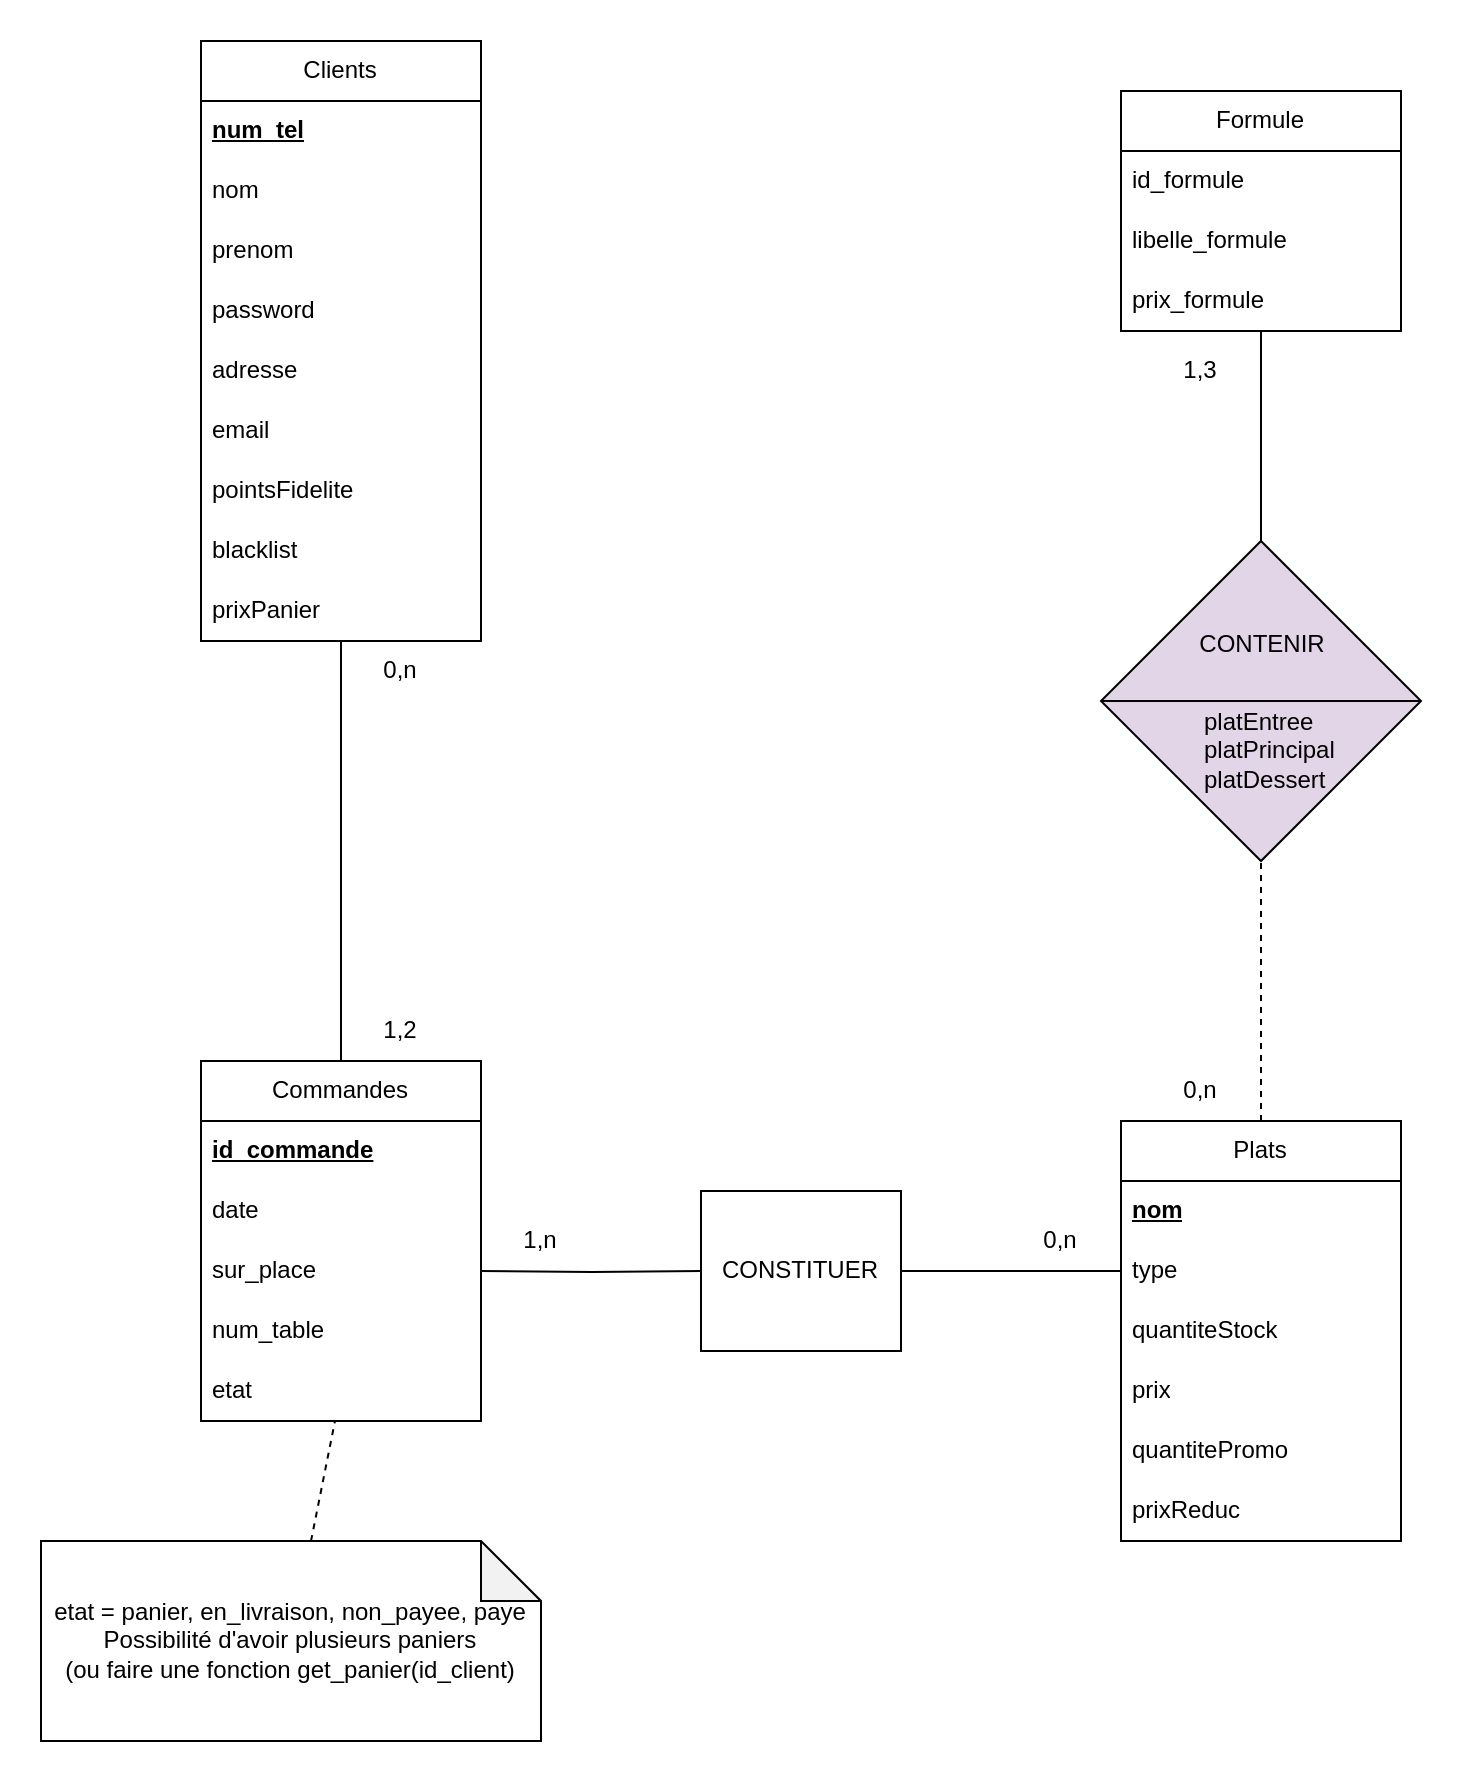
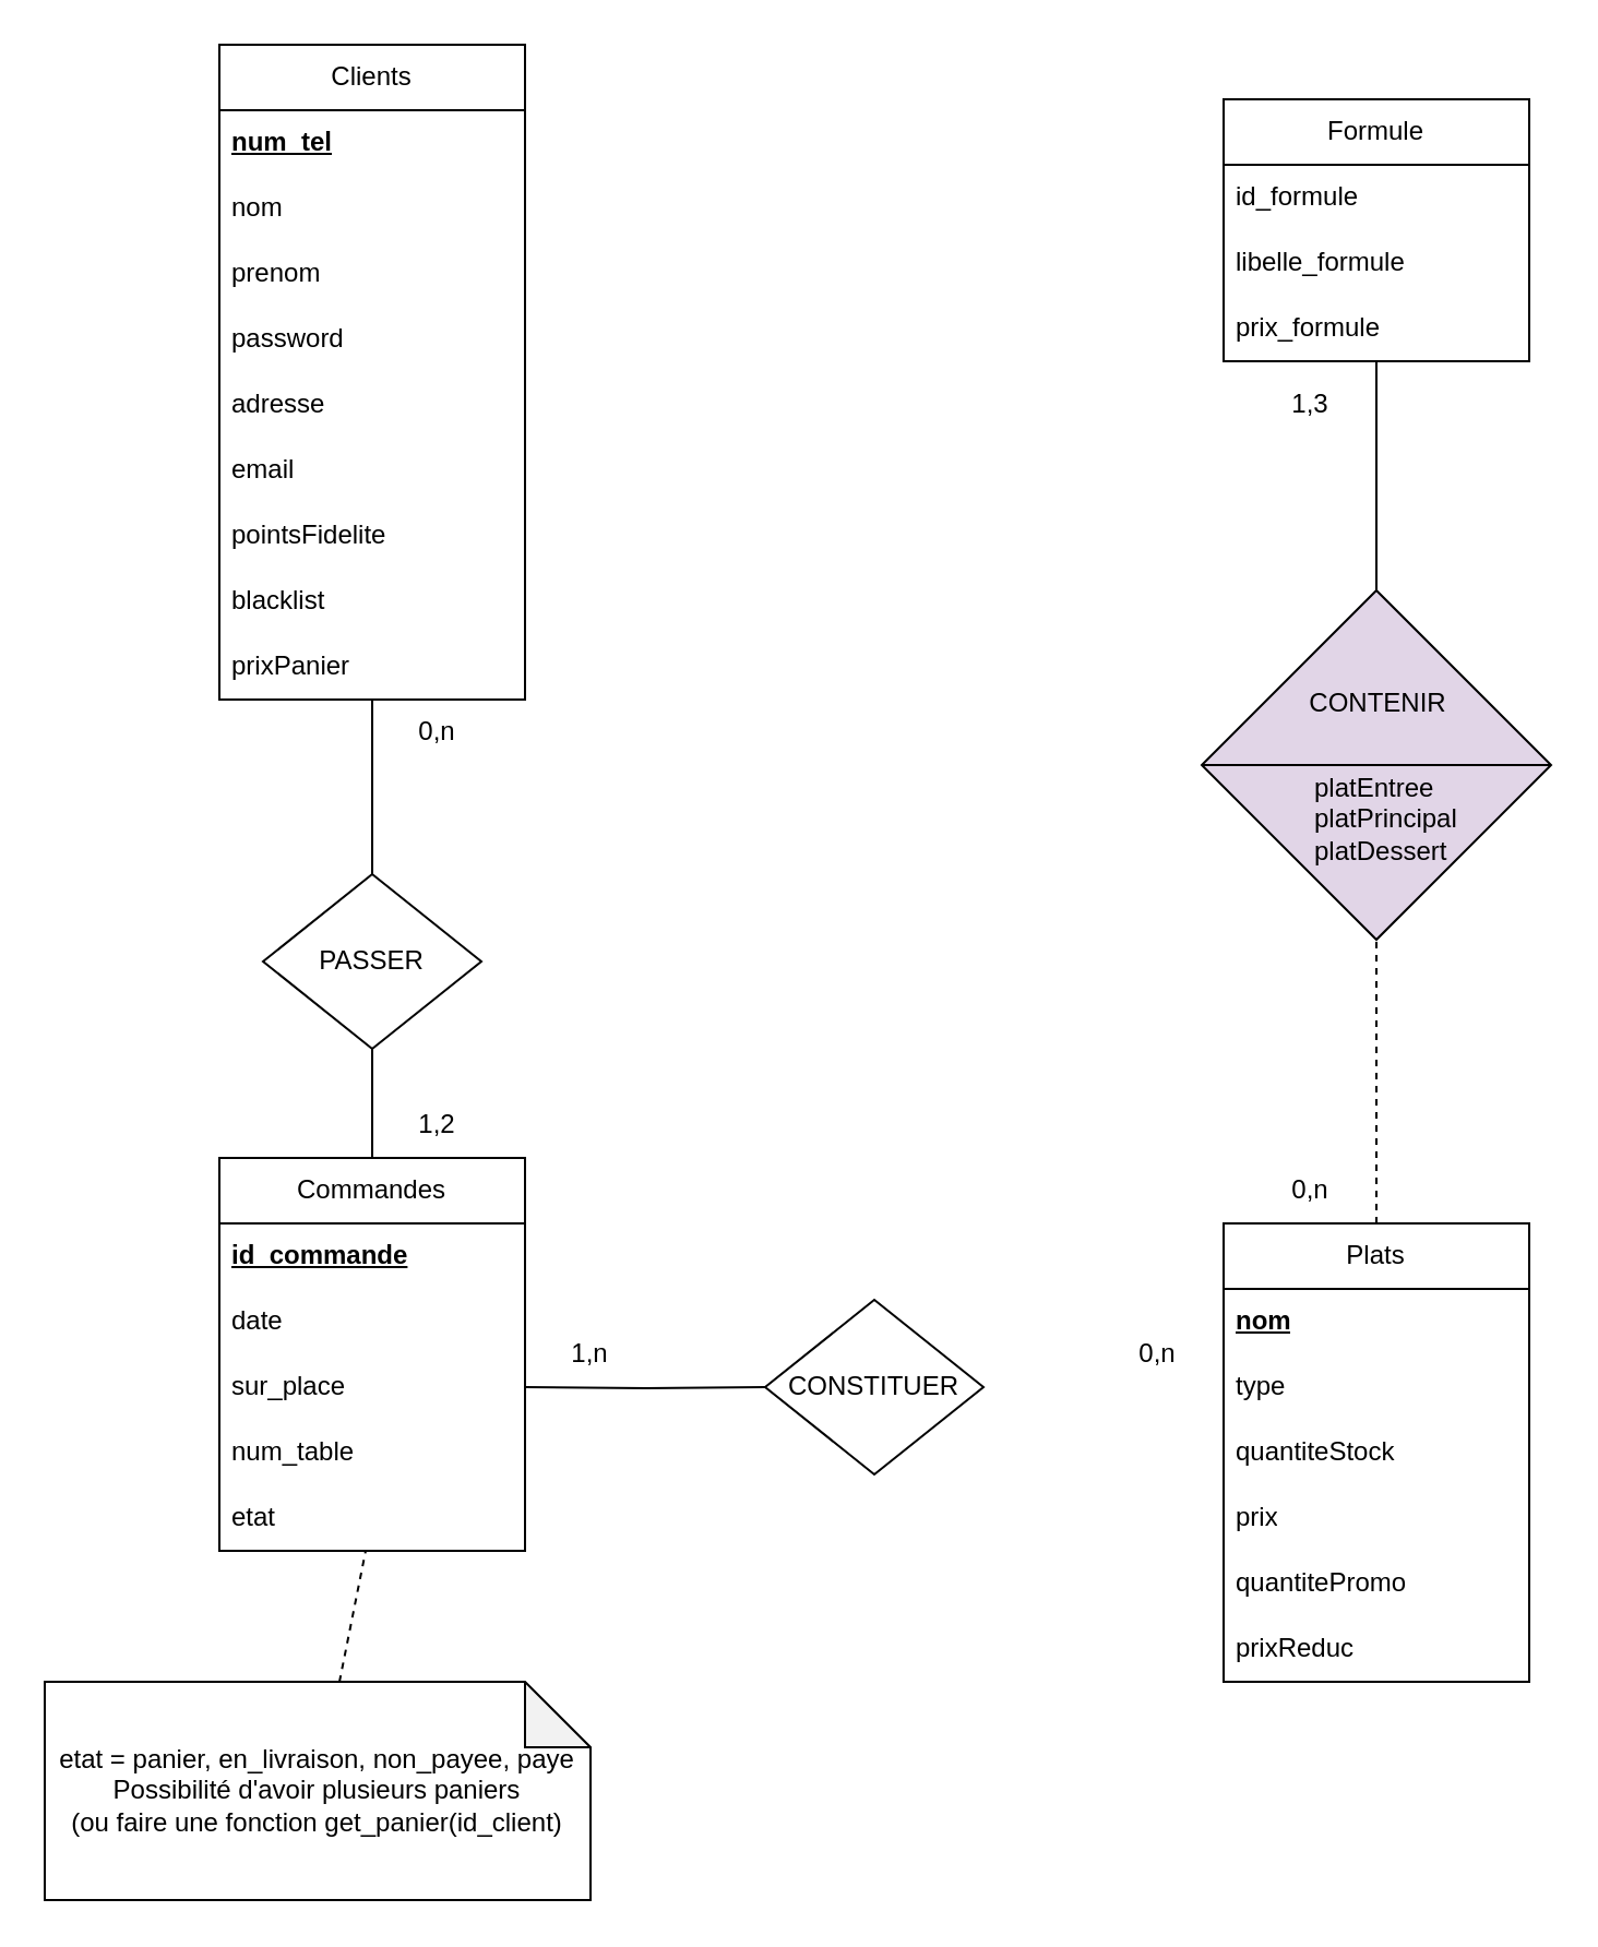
  <mxCell id="0" />
  <mxCell id="1" parent="0" />
  <mxCell id="2" value="Clients" style="swimlane;fontStyle=0;childLayout=stackLayout;horizontal=1;startSize=30;horizontalStack=0;resizeParent=1;resizeParentMax=0;resizeLast=0;collapsible=1;marginBottom=0;whiteSpace=wrap;html=1;" parent="1" vertex="1"><mxGeometry x="100" y="20" width="140" height="300" as="geometry" /></mxCell>
  <mxCell id="3" value="&lt;b&gt;&lt;u&gt;num_tel&lt;/u&gt;&lt;/b&gt;" style="text;strokeColor=none;fillColor=none;align=left;verticalAlign=middle;spacingLeft=4;spacingRight=4;overflow=hidden;points=[[0,0.5],[1,0.5]];portConstraint=eastwest;rotatable=0;whiteSpace=wrap;html=1;" parent="2" vertex="1"><mxGeometry y="30" width="140" height="30" as="geometry" /></mxCell>
  <mxCell id="4" value="nom" style="text;strokeColor=none;fillColor=none;align=left;verticalAlign=middle;spacingLeft=4;spacingRight=4;overflow=hidden;points=[[0,0.5],[1,0.5]];portConstraint=eastwest;rotatable=0;whiteSpace=wrap;html=1;" parent="2" vertex="1"><mxGeometry y="60" width="140" height="30" as="geometry" /></mxCell>
  <mxCell id="5" value="prenom" style="text;strokeColor=none;fillColor=none;align=left;verticalAlign=middle;spacingLeft=4;spacingRight=4;overflow=hidden;points=[[0,0.5],[1,0.5]];portConstraint=eastwest;rotatable=0;whiteSpace=wrap;html=1;" parent="2" vertex="1"><mxGeometry y="90" width="140" height="30" as="geometry" /></mxCell>
  <mxCell id="6" value="password" style="text;strokeColor=none;fillColor=none;align=left;verticalAlign=middle;spacingLeft=4;spacingRight=4;overflow=hidden;points=[[0,0.5],[1,0.5]];portConstraint=eastwest;rotatable=0;whiteSpace=wrap;html=1;" parent="2" vertex="1"><mxGeometry y="120" width="140" height="30" as="geometry" /></mxCell>
  <mxCell id="7" value="adresse" style="text;strokeColor=none;fillColor=none;align=left;verticalAlign=middle;spacingLeft=4;spacingRight=4;overflow=hidden;points=[[0,0.5],[1,0.5]];portConstraint=eastwest;rotatable=0;whiteSpace=wrap;html=1;" parent="2" vertex="1"><mxGeometry y="150" width="140" height="30" as="geometry" /></mxCell>
  <mxCell id="8" value="email" style="text;strokeColor=none;fillColor=none;align=left;verticalAlign=middle;spacingLeft=4;spacingRight=4;overflow=hidden;points=[[0,0.5],[1,0.5]];portConstraint=eastwest;rotatable=0;whiteSpace=wrap;html=1;" parent="2" vertex="1"><mxGeometry y="180" width="140" height="30" as="geometry" /></mxCell>
  <mxCell id="9" value="pointsFidelite" style="text;strokeColor=none;fillColor=none;align=left;verticalAlign=middle;spacingLeft=4;spacingRight=4;overflow=hidden;points=[[0,0.5],[1,0.5]];portConstraint=eastwest;rotatable=0;whiteSpace=wrap;html=1;" parent="2" vertex="1"><mxGeometry y="210" width="140" height="30" as="geometry" /></mxCell>
  <mxCell id="10" value="blacklist" style="text;strokeColor=none;fillColor=none;align=left;verticalAlign=middle;spacingLeft=4;spacingRight=4;overflow=hidden;points=[[0,0.5],[1,0.5]];portConstraint=eastwest;rotatable=0;whiteSpace=wrap;html=1;" vertex="1" parent="2"><mxGeometry y="240" width="140" height="30" as="geometry" /></mxCell>
  <mxCell id="11" value="prixPanier" style="text;strokeColor=none;fillColor=none;align=left;verticalAlign=middle;spacingLeft=4;spacingRight=4;overflow=hidden;points=[[0,0.5],[1,0.5]];portConstraint=eastwest;rotatable=0;whiteSpace=wrap;html=1;" parent="2" vertex="1"><mxGeometry y="270" width="140" height="30" as="geometry" /></mxCell>
  <mxCell id="12" value="Commandes" style="swimlane;fontStyle=0;childLayout=stackLayout;horizontal=1;startSize=30;horizontalStack=0;resizeParent=1;resizeParentMax=0;resizeLast=0;collapsible=1;marginBottom=0;whiteSpace=wrap;html=1;" parent="1" vertex="1"><mxGeometry x="100" y="530" width="140" height="180" as="geometry" /></mxCell>
  <mxCell id="13" value="&lt;b&gt;&lt;u&gt;id_commande&lt;/u&gt;&lt;/b&gt;" style="text;strokeColor=none;fillColor=none;align=left;verticalAlign=middle;spacingLeft=4;spacingRight=4;overflow=hidden;points=[[0,0.5],[1,0.5]];portConstraint=eastwest;rotatable=0;whiteSpace=wrap;html=1;" parent="12" vertex="1"><mxGeometry y="30" width="140" height="30" as="geometry" /></mxCell>
  <mxCell id="14" value="date" style="text;strokeColor=none;fillColor=none;align=left;verticalAlign=middle;spacingLeft=4;spacingRight=4;overflow=hidden;points=[[0,0.5],[1,0.5]];portConstraint=eastwest;rotatable=0;whiteSpace=wrap;html=1;" parent="12" vertex="1"><mxGeometry y="60" width="140" height="30" as="geometry" /></mxCell>
  <mxCell id="15" value="sur_place" style="text;strokeColor=none;fillColor=none;align=left;verticalAlign=middle;spacingLeft=4;spacingRight=4;overflow=hidden;points=[[0,0.5],[1,0.5]];portConstraint=eastwest;rotatable=0;whiteSpace=wrap;html=1;" parent="12" vertex="1"><mxGeometry y="90" width="140" height="30" as="geometry" /></mxCell>
  <mxCell id="16" value="num_table" style="text;strokeColor=none;fillColor=none;align=left;verticalAlign=middle;spacingLeft=4;spacingRight=4;overflow=hidden;points=[[0,0.5],[1,0.5]];portConstraint=eastwest;rotatable=0;whiteSpace=wrap;html=1;" parent="12" vertex="1"><mxGeometry y="120" width="140" height="30" as="geometry" /></mxCell>
  <mxCell id="17" value="etat" style="text;strokeColor=none;fillColor=none;align=left;verticalAlign=middle;spacingLeft=4;spacingRight=4;overflow=hidden;points=[[0,0.5],[1,0.5]];portConstraint=eastwest;rotatable=0;whiteSpace=wrap;html=1;" parent="12" vertex="1"><mxGeometry y="150" width="140" height="30" as="geometry" /></mxCell>
  <mxCell id="18" style="edgeStyle=orthogonalEdgeStyle;rounded=0;orthogonalLoop=1;jettySize=auto;html=1;endArrow=none;endFill=0;entryX=0.5;entryY=1;entryDx=0;entryDy=0;" parent="1" source="12" target="2" edge="1"><mxGeometry relative="1" as="geometry"><mxPoint x="170" y="400" as="sourcePoint" /><mxPoint x="140" y="330" as="targetPoint" /></mxGeometry></mxCell>
  <mxCell id="19" value="0,n" style="text;html=1;align=center;verticalAlign=middle;whiteSpace=wrap;rounded=0;" parent="1" vertex="1"><mxGeometry x="170" y="320" width="60" height="30" as="geometry" /></mxCell>
  <mxCell id="20" value="1,2" style="text;html=1;align=center;verticalAlign=middle;whiteSpace=wrap;rounded=0;" parent="1" vertex="1"><mxGeometry x="170" y="500" width="60" height="30" as="geometry" /></mxCell>
  <mxCell id="21" style="edgeStyle=orthogonalEdgeStyle;rounded=0;orthogonalLoop=1;jettySize=auto;html=1;exitX=0.5;exitY=0;exitDx=0;exitDy=0;endArrow=none;endFill=0;" parent="1" source="42" target="29" edge="1"><mxGeometry relative="1" as="geometry" /></mxCell>
  <mxCell id="22" value="Plats" style="swimlane;fontStyle=0;childLayout=stackLayout;horizontal=1;startSize=30;horizontalStack=0;resizeParent=1;resizeParentMax=0;resizeLast=0;collapsible=1;marginBottom=0;whiteSpace=wrap;html=1;" parent="1" vertex="1"><mxGeometry x="560" y="560" width="140" height="210" as="geometry" /></mxCell>
  <mxCell id="23" value="&lt;b&gt;&lt;u&gt;nom&lt;/u&gt;&lt;/b&gt;" style="text;strokeColor=none;fillColor=none;align=left;verticalAlign=middle;spacingLeft=4;spacingRight=4;overflow=hidden;points=[[0,0.5],[1,0.5]];portConstraint=eastwest;rotatable=0;whiteSpace=wrap;html=1;" parent="22" vertex="1"><mxGeometry y="30" width="140" height="30" as="geometry" /></mxCell>
  <mxCell id="24" value="type" style="text;strokeColor=none;fillColor=none;align=left;verticalAlign=middle;spacingLeft=4;spacingRight=4;overflow=hidden;points=[[0,0.5],[1,0.5]];portConstraint=eastwest;rotatable=0;whiteSpace=wrap;html=1;" parent="22" vertex="1"><mxGeometry y="60" width="140" height="30" as="geometry" /></mxCell>
  <mxCell id="25" value="quantiteStock" style="text;strokeColor=none;fillColor=none;align=left;verticalAlign=middle;spacingLeft=4;spacingRight=4;overflow=hidden;points=[[0,0.5],[1,0.5]];portConstraint=eastwest;rotatable=0;whiteSpace=wrap;html=1;" parent="22" vertex="1"><mxGeometry y="90" width="140" height="30" as="geometry" /></mxCell>
  <mxCell id="26" value="prix" style="text;strokeColor=none;fillColor=none;align=left;verticalAlign=middle;spacingLeft=4;spacingRight=4;overflow=hidden;points=[[0,0.5],[1,0.5]];portConstraint=eastwest;rotatable=0;whiteSpace=wrap;html=1;" parent="22" vertex="1"><mxGeometry y="120" width="140" height="30" as="geometry" /></mxCell>
  <mxCell id="27" value="quantitePromo" style="text;strokeColor=none;fillColor=none;align=left;verticalAlign=middle;spacingLeft=4;spacingRight=4;overflow=hidden;points=[[0,0.5],[1,0.5]];portConstraint=eastwest;rotatable=0;whiteSpace=wrap;html=1;" parent="22" vertex="1"><mxGeometry y="150" width="140" height="30" as="geometry" /></mxCell>
  <mxCell id="28" value="prixReduc" style="text;strokeColor=none;fillColor=none;align=left;verticalAlign=middle;spacingLeft=4;spacingRight=4;overflow=hidden;points=[[0,0.5],[1,0.5]];portConstraint=eastwest;rotatable=0;whiteSpace=wrap;html=1;" parent="22" vertex="1"><mxGeometry y="180" width="140" height="30" as="geometry" /></mxCell>
  <mxCell id="29" value="Formule" style="swimlane;fontStyle=0;childLayout=stackLayout;horizontal=1;startSize=30;horizontalStack=0;resizeParent=1;resizeParentMax=0;resizeLast=0;collapsible=1;marginBottom=0;whiteSpace=wrap;html=1;" parent="1" vertex="1"><mxGeometry x="560" y="45" width="140" height="120" as="geometry" /></mxCell>
  <mxCell id="30" value="id_formule" style="text;strokeColor=none;fillColor=none;align=left;verticalAlign=middle;spacingLeft=4;spacingRight=4;overflow=hidden;points=[[0,0.5],[1,0.5]];portConstraint=eastwest;rotatable=0;whiteSpace=wrap;html=1;" parent="29" vertex="1"><mxGeometry y="30" width="140" height="30" as="geometry" /></mxCell>
  <mxCell id="31" value="libelle_formule" style="text;strokeColor=none;fillColor=none;align=left;verticalAlign=middle;spacingLeft=4;spacingRight=4;overflow=hidden;points=[[0,0.5],[1,0.5]];portConstraint=eastwest;rotatable=0;whiteSpace=wrap;html=1;" parent="29" vertex="1"><mxGeometry y="60" width="140" height="30" as="geometry" /></mxCell>
  <mxCell id="32" value="prix_formule" style="text;strokeColor=none;fillColor=none;align=left;verticalAlign=middle;spacingLeft=4;spacingRight=4;overflow=hidden;points=[[0,0.5],[1,0.5]];portConstraint=eastwest;rotatable=0;whiteSpace=wrap;html=1;" vertex="1" parent="29"><mxGeometry y="90" width="140" height="30" as="geometry" /></mxCell>
- <mxCell id="33" value="" style="edgeStyle=orthogonalEdgeStyle;rounded=0;orthogonalLoop=1;jettySize=auto;html=1;exitX=1;exitY=0.5;exitDx=0;exitDy=0;endArrow=none;endFill=0;" parent="1" source="40" target="24" edge="1"><mxGeometry relative="1" as="geometry"><mxPoint x="240" y="635" as="sourcePoint" /><mxPoint x="330" y="635" as="targetPoint" /></mxGeometry></mxCell>
  <mxCell id="34" value="1,n" style="text;html=1;align=center;verticalAlign=middle;whiteSpace=wrap;rounded=0;" parent="1" vertex="1"><mxGeometry x="240" y="605" width="60" height="30" as="geometry" /></mxCell>
  <mxCell id="35" value="0,n" style="text;html=1;align=center;verticalAlign=middle;whiteSpace=wrap;rounded=0;" parent="1" vertex="1"><mxGeometry x="500" y="605" width="60" height="30" as="geometry" /></mxCell>
  <mxCell id="36" value="1,3" style="text;html=1;align=center;verticalAlign=middle;whiteSpace=wrap;rounded=0;" parent="1" vertex="1"><mxGeometry x="570" y="170" width="60" height="30" as="geometry" /></mxCell>
  <mxCell id="37" value="0,n" style="text;html=1;align=center;verticalAlign=middle;whiteSpace=wrap;rounded=0;" parent="1" vertex="1"><mxGeometry x="570" y="530" width="60" height="30" as="geometry" /></mxCell>
+ <mxCell id="38" value="PASSER" style="rhombus;whiteSpace=wrap;html=1;" parent="1" vertex="1"><mxGeometry x="120" y="400" width="100" height="80" as="geometry" /></mxCell>
  <mxCell id="39" value="" style="edgeStyle=orthogonalEdgeStyle;rounded=0;orthogonalLoop=1;jettySize=auto;html=1;exitX=1;exitY=0.5;exitDx=0;exitDy=0;endArrow=none;endFill=0;" parent="1" target="40" edge="1"><mxGeometry relative="1" as="geometry"><mxPoint x="240" y="635" as="sourcePoint" /><mxPoint x="560" y="635" as="targetPoint" /></mxGeometry></mxCell>
- <mxCell id="40" value="CONSTITUER" style="whiteSpace=wrap;html=1;rounded=0;" parent="1" vertex="1"><mxGeometry x="350" y="595" width="100" height="80" as="geometry" /></mxCell>
+ <mxCell id="40" value="CONSTITUER" style="rhombus;whiteSpace=wrap;html=1;" parent="1" vertex="1"><mxGeometry x="350" y="595" width="100" height="80" as="geometry" /></mxCell>
  <mxCell id="41" value="" style="edgeStyle=orthogonalEdgeStyle;rounded=0;orthogonalLoop=1;jettySize=auto;html=1;exitX=0.5;exitY=0;exitDx=0;exitDy=0;endArrow=none;endFill=0;dashed=1;" parent="1" source="22" target="42" edge="1"><mxGeometry relative="1" as="geometry"><mxPoint x="630" y="560" as="sourcePoint" /><mxPoint x="630" y="140" as="targetPoint" /></mxGeometry></mxCell>
  <mxCell id="42" value="CONTENIR" style="rhombus;whiteSpace=wrap;html=1;movableLabel=1;fillColor=#e1d5e7;" parent="1" vertex="1"><mxGeometry x="550" y="270" width="160" height="160" as="geometry"><mxPoint x="1" y="-28" as="offset" /></mxGeometry></mxCell>
  <mxCell id="43" style="edgeStyle=orthogonalEdgeStyle;rounded=0;orthogonalLoop=1;jettySize=auto;html=1;exitX=0;exitY=0.5;exitDx=0;exitDy=0;entryX=1;entryY=0.5;entryDx=0;entryDy=0;endArrow=none;endFill=0;" parent="1" source="42" target="42" edge="1"><mxGeometry relative="1" as="geometry"><Array as="points"><mxPoint x="630" y="350" /><mxPoint x="630" y="350" /></Array></mxGeometry></mxCell>
  <mxCell id="44" value="&lt;div&gt;platEntree&lt;/div&gt;&lt;div&gt;platPrincipal&lt;/div&gt;&lt;div&gt;platDessert&lt;br&gt;&lt;/div&gt;" style="text;html=1;align=left;verticalAlign=middle;whiteSpace=wrap;rounded=0;" parent="1" vertex="1"><mxGeometry x="600" y="360" width="60" height="30" as="geometry" /></mxCell>
  <mxCell id="45" value="&lt;div&gt;etat = panier, en_livraison, non_payee, paye&lt;/div&gt;&lt;div&gt;Possibilité d'avoir plusieurs paniers&lt;/div&gt;&lt;div&gt;(ou faire une fonction get_panier(id_client)&lt;br&gt;&lt;/div&gt;" style="shape=note;whiteSpace=wrap;html=1;backgroundOutline=1;darkOpacity=0.05;" parent="1" vertex="1"><mxGeometry x="20" y="770" width="250" height="100" as="geometry" /></mxCell>
  <mxCell id="46" value="" style="endArrow=none;dashed=1;html=1;rounded=0;" parent="1" source="45" target="17" edge="1"><mxGeometry width="50" height="50" relative="1" as="geometry"><mxPoint x="340" y="570" as="sourcePoint" /><mxPoint x="390" y="520" as="targetPoint" /></mxGeometry></mxCell>
